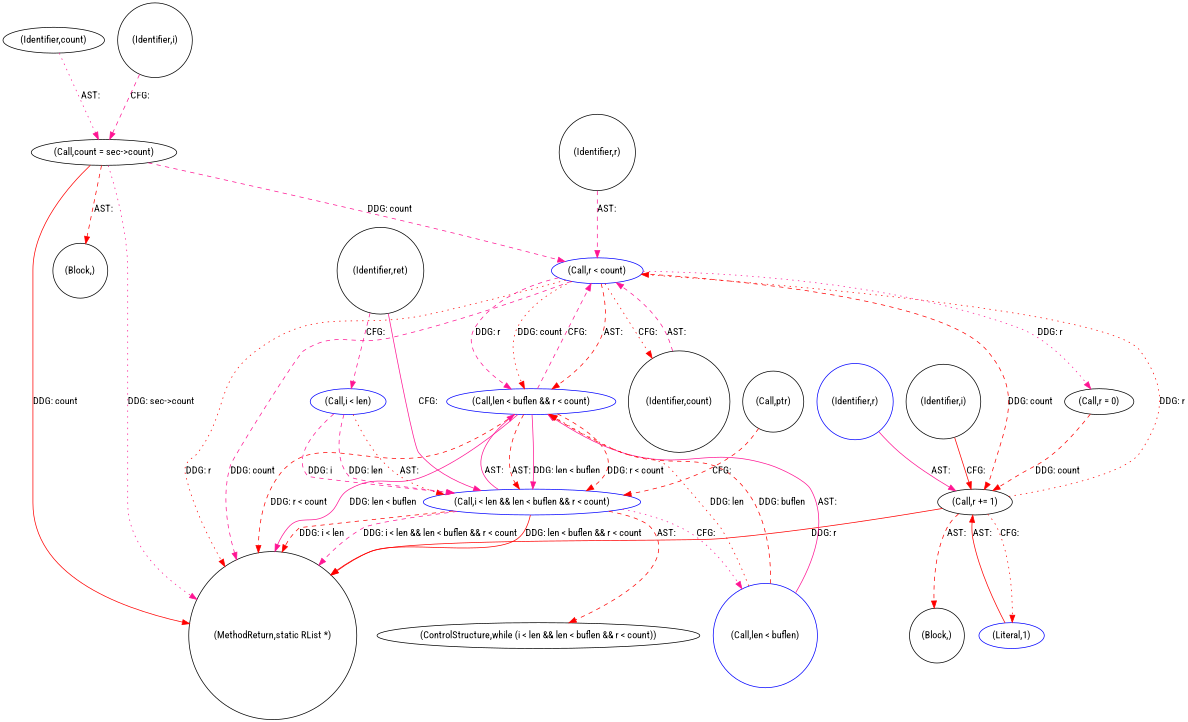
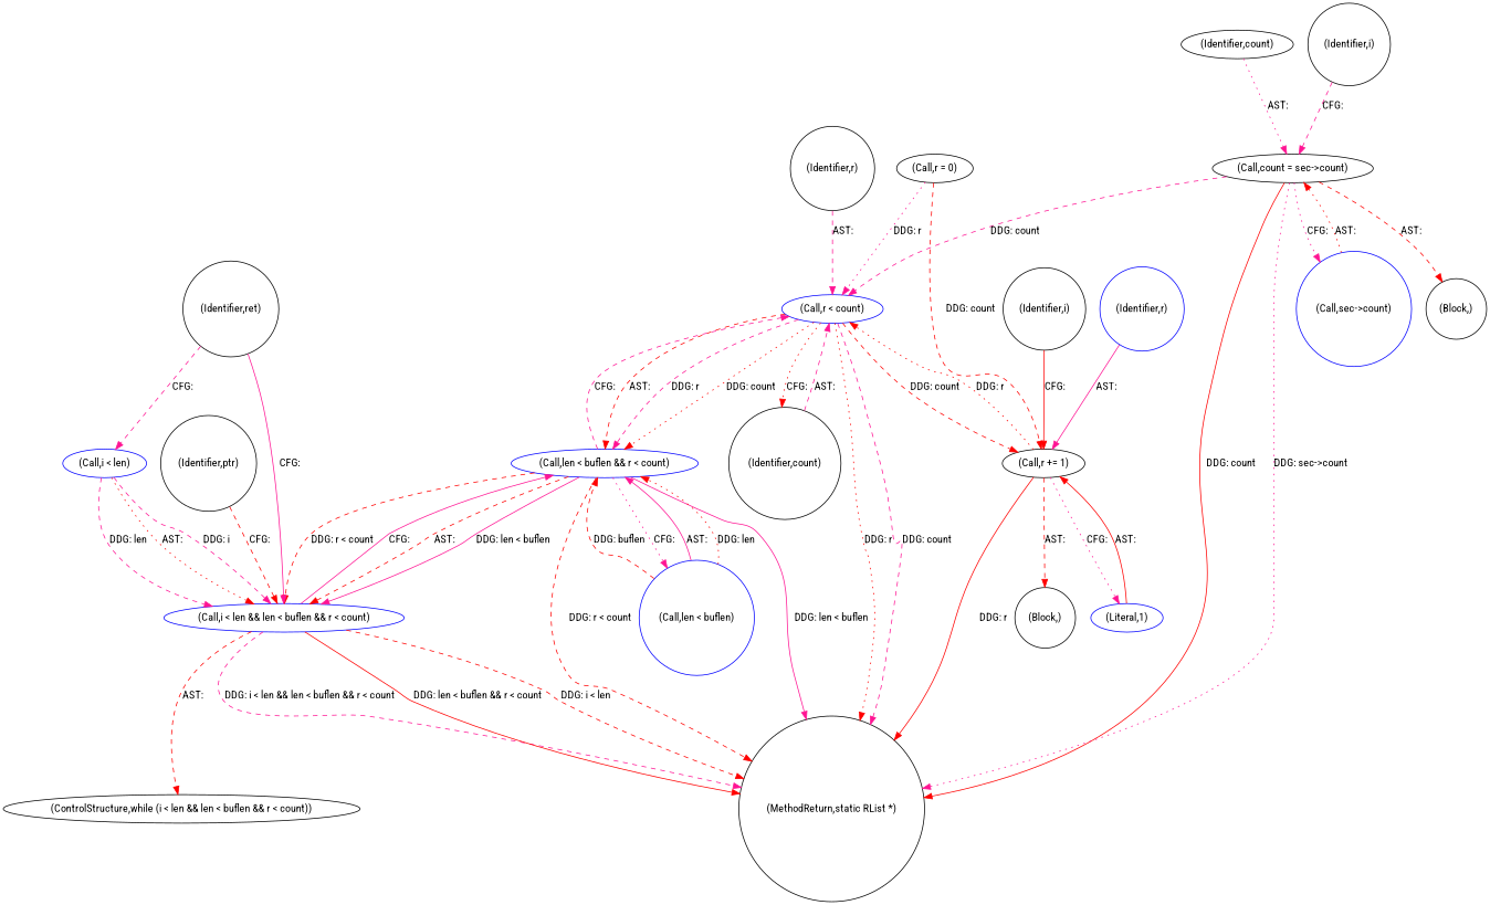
  digraph {
    fontname="Roboto Condensed"
    node [color=black fontname="Roboto Condensed" shape=circle]
    edge [color=red fontname="Roboto Condensed" style=dashed]
    n1 [label="(Call,count = sec->count)" shape=ellipse]
    n2 [color=blue label="(Call,r < count)" shape=ellipse]
+   n3 [color=blue label="(Call,sec->count)"]
    n4 [label="(Block,)"]
    n5 [label="(MethodReturn,static RList *)"]
    n6 [color=blue label="(Call,len < buflen && r < count)" shape=ellipse]
    n7 [label="(Call,r += 1)" shape=ellipse]
    n8 [label="(Identifier,count)"]
    n9 [color=blue label="(Call,i < len && len < buflen && r < count)" shape=ellipse]
    n10 [color=blue label="(Call,len < buflen)"]
    n11 [color=blue label="(Literal,1)" shape=ellipse]
    n12 [label="(Block,)"]
    n13 [label="(ControlStructure,while (i < len && len < buflen && r < count))" shape=ellipse]
    n14 [color=blue label="(Call,i < len)" shape=ellipse]
    n15 [label="(Identifier,r)"]
    n16 [label="(Identifier,count)" shape=ellipse]
-   n17 [label="(Call,ptr)"]
+   n17 [label="(Identifier,ptr)"]
    n18 [label="(Identifier,ret)"]
    n19 [color=blue label="(Identifier,r)"]
    n20 [label="(Identifier,i)"]
    n21 [label="(Identifier,i)"]
    n22 [label="(Call,r = 0)" shape=ellipse]
    n1 -> n2 [color=deeppink label="DDG: count"]
+   n1 -> n3 [color=deeppink label="CFG: " style=dotted]
    n1 -> n4 [label="AST: "]
    n1 -> n5 [label="DDG: count" style=solid]
    n1 -> n5 [color=deeppink label="DDG: sec->count" style=dotted]
    n2 -> n5 [label="DDG: r" style=dotted]
    n2 -> n5 [color=deeppink label="DDG: count"]
    n2 -> n6 [label="AST: "]
    n2 -> n6 [color=deeppink label="DDG: r"]
    n2 -> n6 [label="DDG: count" style=dotted]
    n2 -> n7 [label="DDG: count"]
    n2 -> n8 [label="CFG: " style=dotted]
+   n3 -> n1 [label="AST: " style=dotted]
    n6 -> n2 [color=deeppink label="CFG: "]
    n6 -> n5 [label="DDG: r < count"]
    n6 -> n5 [color=deeppink label="DDG: len < buflen" style=solid]
    n6 -> n9 [label="AST: "]
    n6 -> n9 [color=deeppink label="DDG: len < buflen" style=solid]
    n6 -> n9 [label="DDG: r < count"]
-   n9 -> n10 [color=deeppink label="CFG: " style=dotted]
+   n6 -> n10 [color=deeppink label="CFG: " style=dotted]
    n7 -> n2 [label="DDG: r" style=dotted]
    n7 -> n5 [label="DDG: r" style=solid]
-   n7 -> n11 [label="CFG: " style=dotted]
+   n7 -> n11 [color=deeppink label="CFG: " style=dotted]
    n7 -> n12 [label="AST: "]
    n8 -> n2 [color=deeppink label="AST: "]
    n9 -> n5 [color=deeppink label="DDG: i < len && len < buflen && r < count"]
    n9 -> n5 [label="DDG: len < buflen && r < count" style=solid]
    n9 -> n5 [label="DDG: i < len"]
-   n9 -> n6 [color=deeppink label="AST: " style=solid]
+   n9 -> n6 [color=deeppink label="CFG: " style=solid]
    n9 -> n13 [label="AST: "]
    n10 -> n6 [color=deeppink label="AST: " style=solid]
    n10 -> n6 [label="DDG: len" style=dotted]
    n10 -> n6 [label="DDG: buflen"]
    n11 -> n7 [label="AST: " style=solid]
    n14 -> n9 [label="AST: " style=dotted]
    n14 -> n9 [color=deeppink label="DDG: i"]
    n14 -> n9 [color=deeppink label="DDG: len"]
    n15 -> n2 [color=deeppink label="AST: "]
    n16 -> n1 [color=deeppink label="AST: " style=dotted]
    n17 -> n9 [label="CFG: "]
    n18 -> n9 [color=deeppink label="CFG: " style=solid]
    n18 -> n14 [color=deeppink label="CFG: "]
    n19 -> n7 [color=deeppink label="AST: " style=solid]
    n20 -> n1 [color=deeppink label="CFG: "]
    n21 -> n7 [label="CFG: " style=solid]
-   n2 -> n22 [color=deeppink label="DDG: r" style=dotted]
+   n22 -> n2 [color=deeppink label="DDG: r" style=dotted]
    n22 -> n7 [label="DDG: count"]
  }
